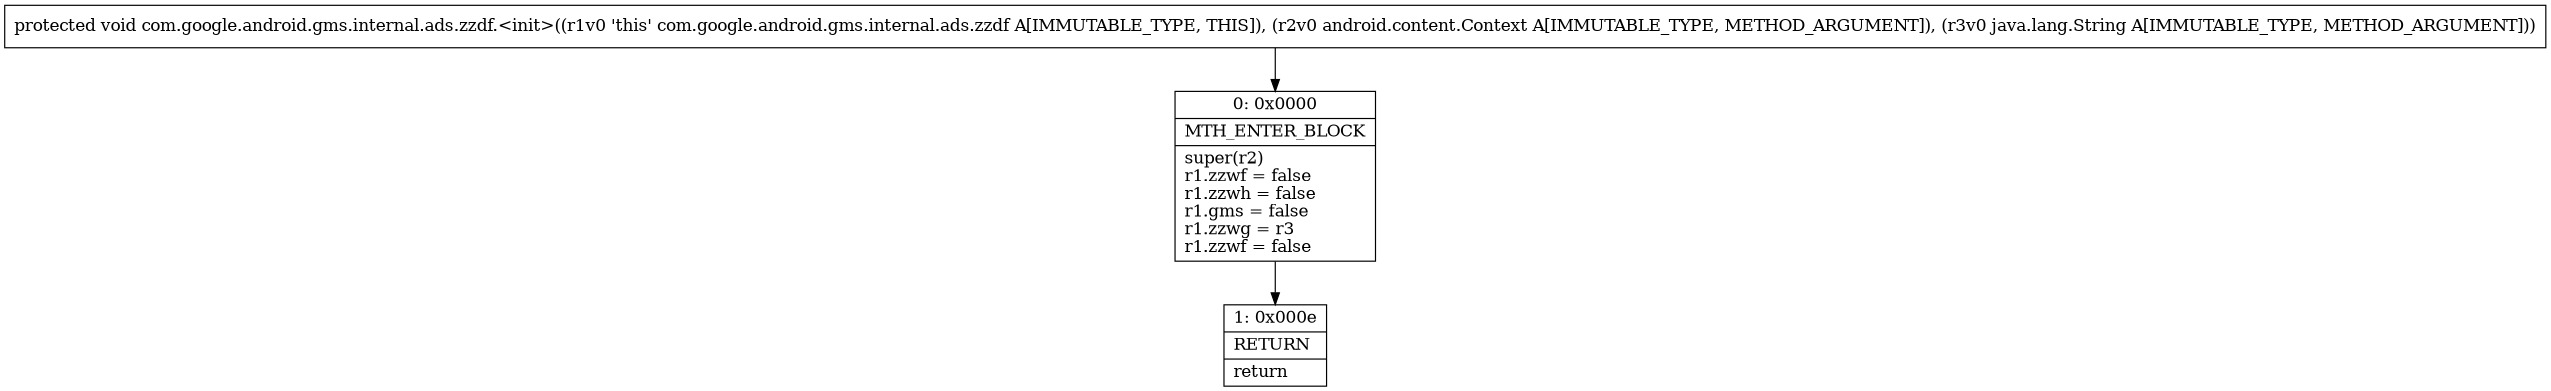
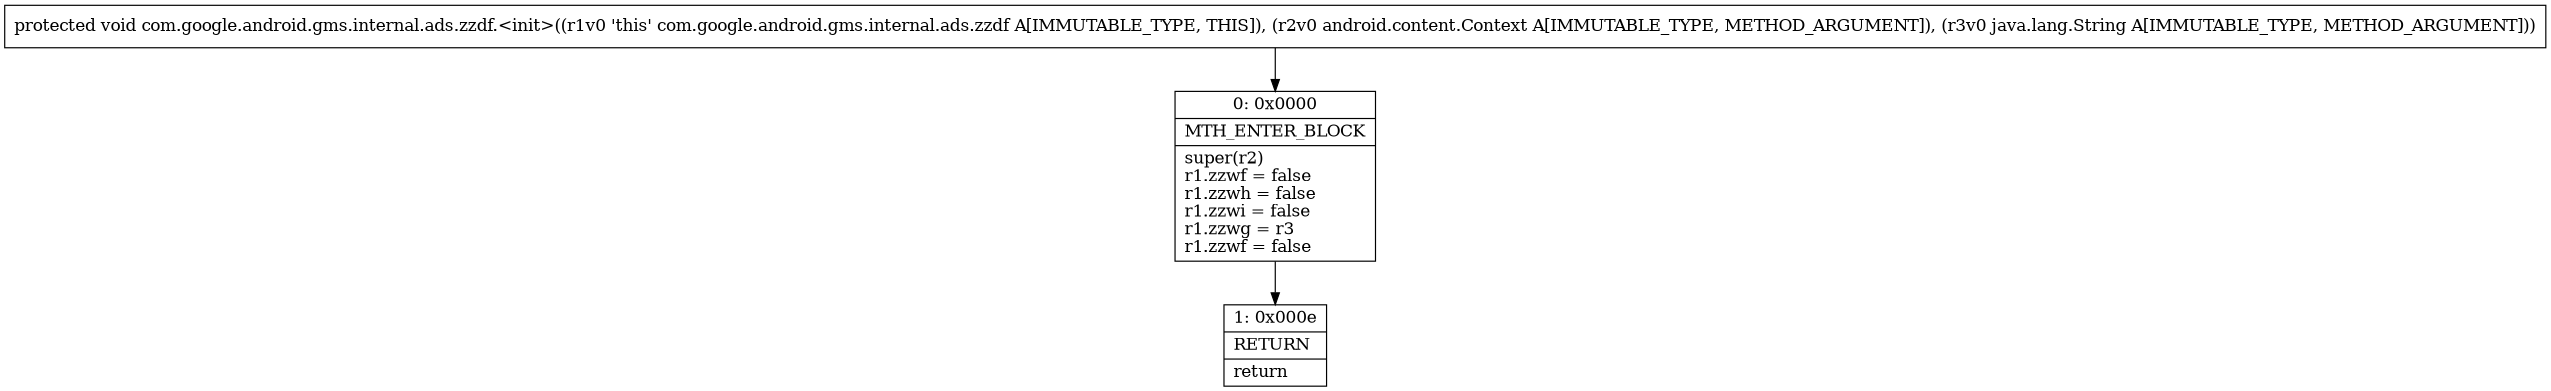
  digraph {
    node [shape=record]
-   n1 [label="{0\:\ 0x0000|MTH_ENTER_BLOCK\l|super(r2)\lr1.zzwf = false\lr1.zzwh = false\lr1.gms = false\lr1.zzwg = r3\lr1.zzwf = false\l}"]
+   n1 [label="{0\:\ 0x0000|MTH_ENTER_BLOCK\l|super(r2)\lr1.zzwf = false\lr1.zzwh = false\lr1.zzwi = false\lr1.zzwg = r3\lr1.zzwf = false\l}"]
    n2 [label="{1\:\ 0x000e|RETURN\l|return\l}"]
    n3 [label="{protected void com.google.android.gms.internal.ads.zzdf.\<init\>((r1v0 'this' com.google.android.gms.internal.ads.zzdf A[IMMUTABLE_TYPE, THIS]), (r2v0 android.content.Context A[IMMUTABLE_TYPE, METHOD_ARGUMENT]), (r3v0 java.lang.String A[IMMUTABLE_TYPE, METHOD_ARGUMENT])) }"]
    n1 -> n2
    n3 -> n1
  }
